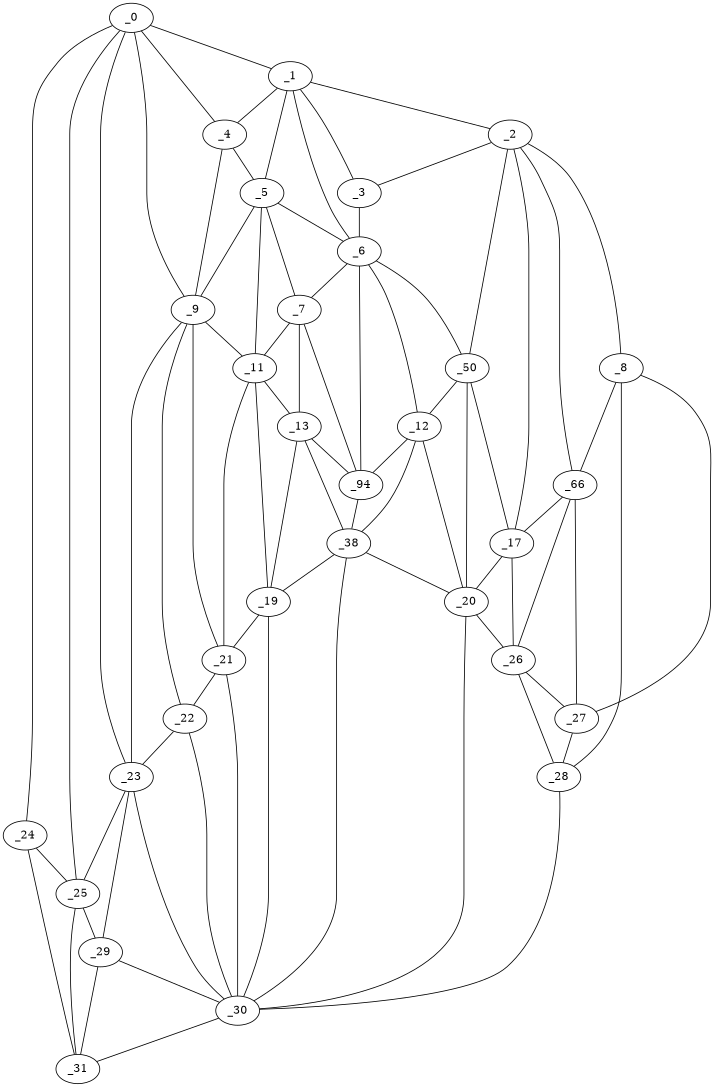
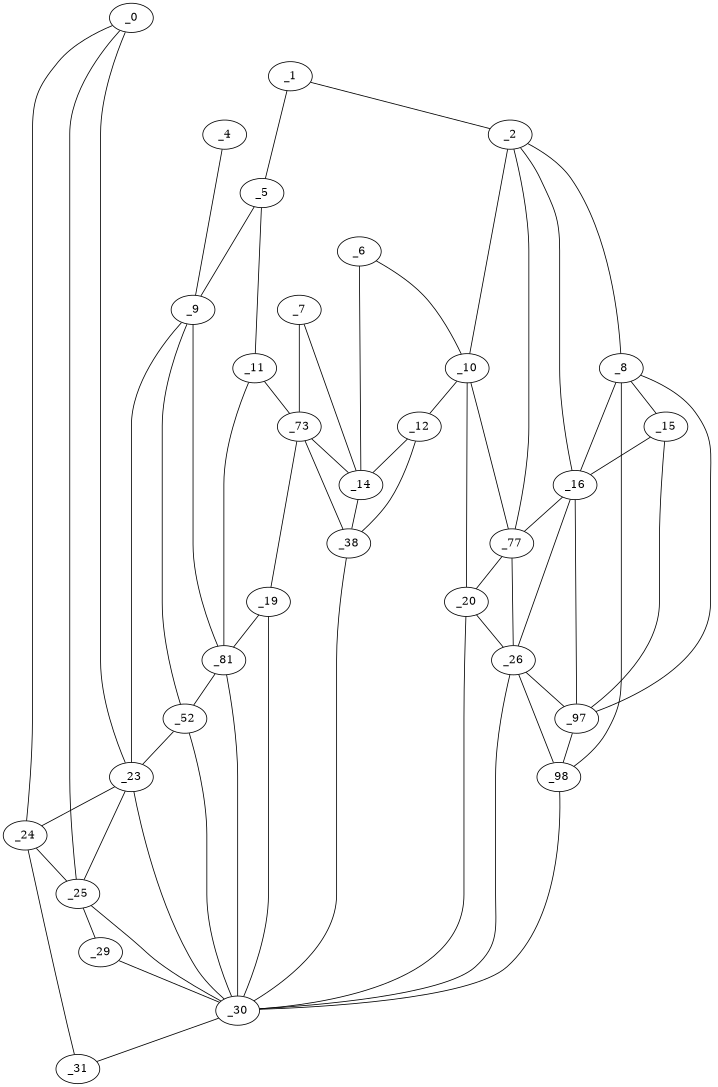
  graph {
    node [x=67 y=58]
    edge [valence=2]
    _0 [x=35 y=95]
    _1 [x=36]
    _4 [x=38 y=90]
    _9 [x=51 y=86]
    _23 [x=72 y=98]
    _24 [x=72 y=126]
    _25 [x=75 y=109]
    _2 [x=38 y=8]
-   _3 [x=38 y=50]
    _5 [x=41 y=71]
    _6 [x=45]
    _11 [x=53 y=73]
-   _21 [x=69 y=84]
-   _22 [x=70 y=91]
+   _21 [x=69 y=84 label=_81]
+   _22 [x=70 y=91 label=_52]
    _30 [x=97 y=91]
    _29 [x=95 y=105]
    _31 [x=97 y=119]
    _8 [x=49 y=3]
-   _10 [x=52 y=43 label=_50]
-   _16 [y=19 label=_66]
-   _17 [y=26]
+   _10 [x=52 y=43]
+   _16 [y=19]
+   _17 [y=26 label=_77]
    _7 [x=48 y=67]
    _12 [x=55 y=53]
-   _14 [x=59 y=62 label=_94]
-   _13 [x=57 y=66]
+   _14 [x=59 y=62]
+   _13 [x=57 y=66 label=_73]
    _19 [y=72]
-   _27 [x=82 y=10]
-   _28 [x=94 y=10]
+   _15 [y=11]
+   _27 [x=82 y=10 label=_97]
+   _28 [x=94 y=10 label=_98]
    _20 [x=69 y=42]
    _26 [x=80 y=27]
    n32 [label=_38 y=62]
-   _0 -- _1 [valence=1]
-   _0 -- _4
-   _0 -- _9 [valence=1]
    _0 -- _23 [valence=1]
    _0 -- _24 [valence=1]
    _0 -- _25
-   _1 -- _4 [valence=1]
    _1 -- _2 [valence=1]
-   _1 -- _3 [valence=1]
    _1 -- _5 [valence=1]
-   _1 -- _6 [valence=1]
    _4 -- _9 [valence=1]
-   _4 -- _5
    _9 -- _23 [valence=1]
-   _9 -- _11
    _9 -- _21 [valence=1]
    _9 -- _22
    _23 -- _25 [valence=1]
    _23 -- _30 [valence=1]
-   _23 -- _29
+   _23 -- _24
    _24 -- _25
    _24 -- _31 [valence=1]
    _25 -- _29
-   _25 -- _31
-   _2 -- _3
+   _25 -- _30
    _2 -- _8 [valence=1]
    _2 -- _10
    _2 -- _16 [valence=1]
    _2 -- _17
-   _3 -- _6
    _5 -- _9 [valence=1]
-   _5 -- _6
    _5 -- _11 [valence=1]
-   _5 -- _7 [valence=1]
    _6 -- _10 [valence=1]
-   _6 -- _7
-   _6 -- _12
    _6 -- _14 [valence=1]
    _11 -- _21
    _11 -- _13
-   _11 -- _19 [valence=1]
    _21 -- _22
    _21 -- _30
    _22 -- _23
    _22 -- _30
    _30 -- _31 [valence=1]
    _29 -- _30 [valence=1]
-   _29 -- _31 [valence=1]
    _8 -- _16
+   _8 -- _15
    _8 -- _27
    _8 -- _28 [valence=1]
    _10 -- _17 [valence=1]
    _10 -- _12 [valence=1]
    _10 -- _20
    _16 -- _17
    _16 -- _27
    _16 -- _26
    _17 -- _20
    _17 -- _26
-   _7 -- _11
    _7 -- _14
    _7 -- _13
    _12 -- _14 [valence=1]
-   _12 -- _20
    _12 -- n32 [valence=1]
    _14 -- n32 [valence=1]
    _13 -- _14
    _13 -- _19
    _13 -- n32 [valence=1]
    _19 -- _21
    _19 -- _30
+   _15 -- _16 [valence=1]
+   _15 -- _27
    _27 -- _28 [valence=1]
    _28 -- _30 [valence=1]
    _20 -- _30
    _20 -- _26
+   _26 -- _30
    _26 -- _27
    _26 -- _28
    n32 -- _30 [valence=1]
-   n32 -- _19
-   n32 -- _20
  }
